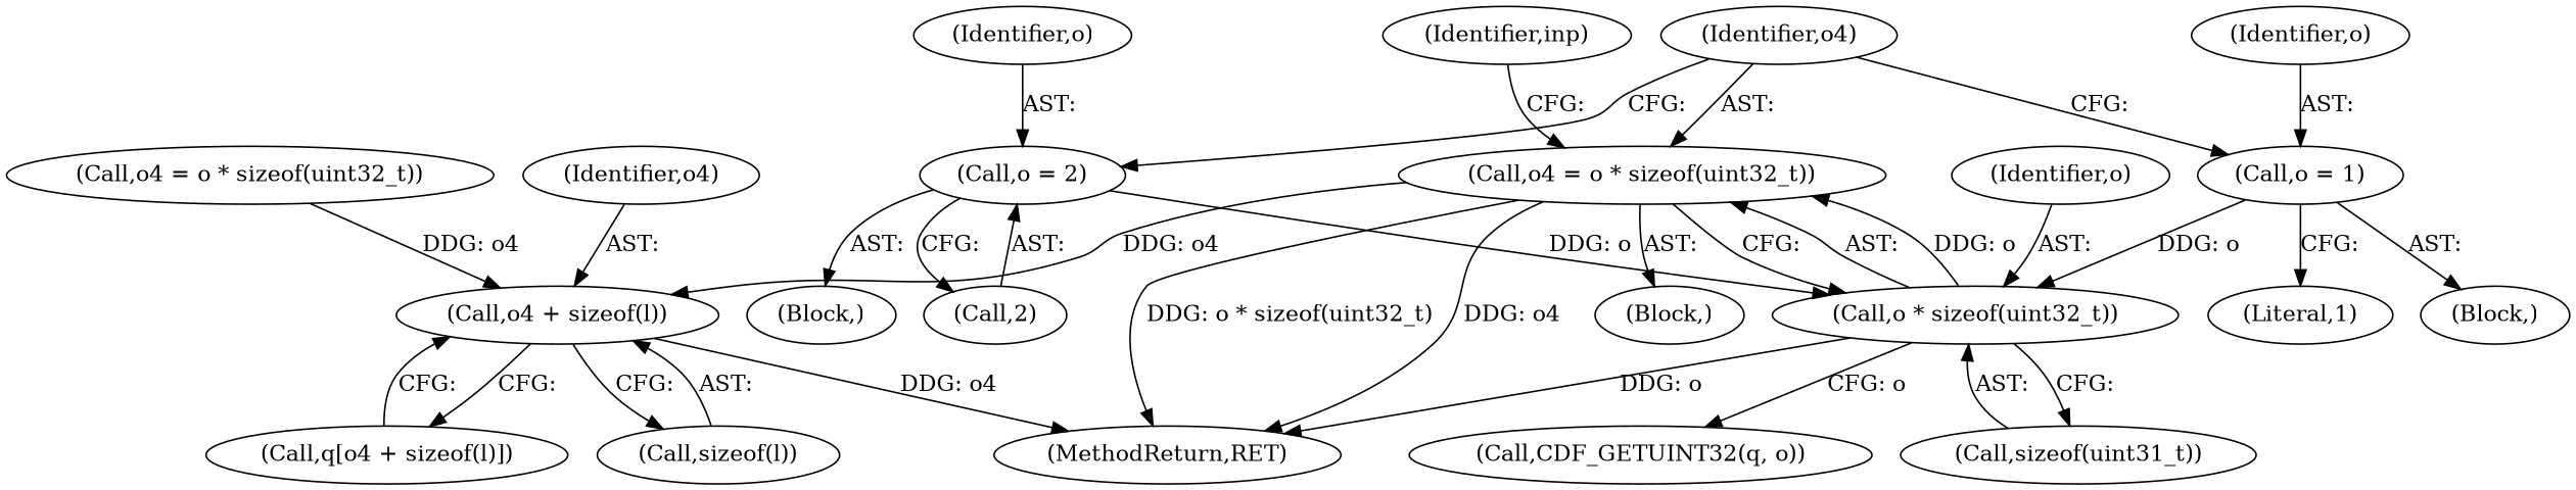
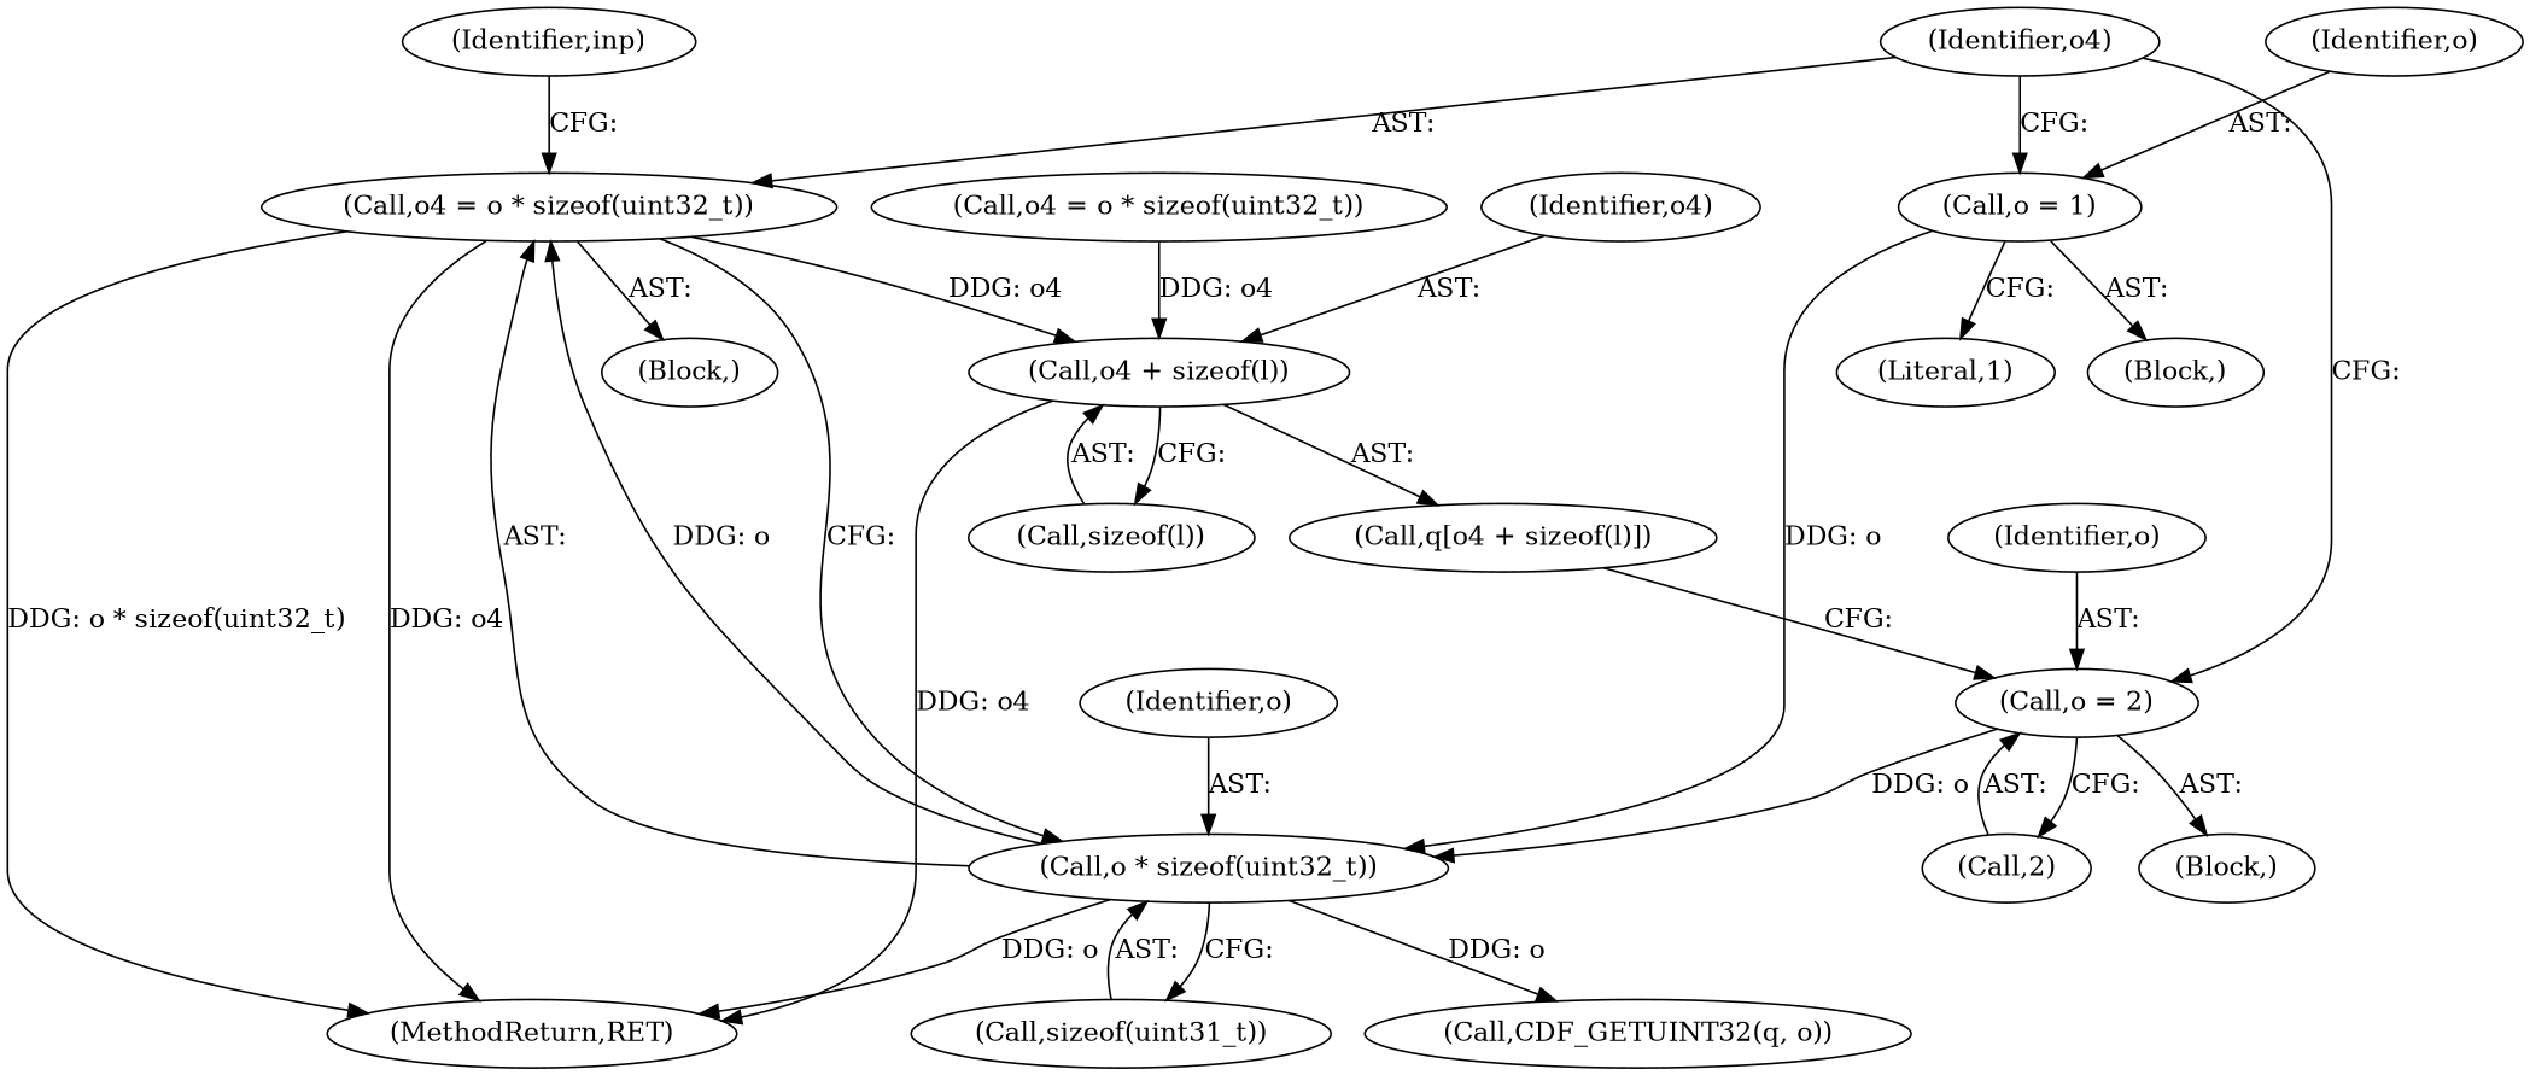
  digraph {
    n1 [label="(Call,o4 = o * sizeof(uint32_t))"]
    n2 [label="(Call,o * sizeof(uint32_t))"]
    n3 [label="(Call,o4 + sizeof(l))"]
    n4 [label="(Block,)"]
    n5 [label="(MethodReturn,RET)"]
    n6 [label="(Call,CDF_GETUINT32(q, o))"]
    n7 [label="(Call,sizeof(uint31_t))"]
    n8 [label="(Call,q[o4 + sizeof(l)])"]
    n9 [label="(Call,sizeof(l))"]
    n10 [label="(Call,o = 2)"]
    n11 [label="(Block,)"]
    n12 [label="(Call,2)"]
    n13 [label="(Call,o = 1)"]
    n14 [label="(Literal,1)"]
    n15 [label="(Block,)"]
    n16 [label="(Identifier,o)"]
    n17 [label="(Identifier,o)"]
    n18 [label="(Call,o4 = o * sizeof(uint32_t))"]
    n19 [label="(Identifier,o)"]
    n20 [label="(Identifier,inp)"]
    n21 [label="(Identifier,o4)"]
    n22 [label="(Identifier,o4)"]
    n1 -> n2 [label="CFG: "]
    n1 -> n3 [label="DDG: o4"]
    n1 -> n4 [label="AST: "]
    n1 -> n5 [label="DDG: o * sizeof(uint32_t)"]
    n1 -> n5 [label="DDG: o4"]
    n2 -> n1 [label="AST: "]
    n2 -> n1 [label="DDG: o"]
    n2 -> n5 [label="DDG: o"]
-   n2 -> n6 [label="CFG: o"]
+   n2 -> n6 [label="DDG: o"]
    n2 -> n7 [label="CFG: "]
    n3 -> n5 [label="DDG: o4"]
-   n3 -> n8 [label="CFG: "]
+   n3 -> n8 [label="AST: "]
    n3 -> n9 [label="CFG: "]
    n7 -> n2 [label="AST: "]
-   n8 -> n3 [label="CFG: "]
+   n8 -> n10 [label="CFG: "]
    n9 -> n3 [label="AST: "]
    n10 -> n2 [label="DDG: o"]
    n10 -> n11 [label="AST: "]
    n10 -> n12 [label="CFG: "]
    n12 -> n10 [label="AST: "]
    n13 -> n2 [label="DDG: o"]
    n13 -> n14 [label="CFG: "]
    n13 -> n15 [label="AST: "]
    n16 -> n13 [label="AST: "]
    n17 -> n2 [label="AST: "]
    n18 -> n3 [label="DDG: o4"]
    n19 -> n10 [label="AST: "]
    n20 -> n1 [label="CFG: "]
    n21 -> n3 [label="AST: "]
    n22 -> n1 [label="AST: "]
    n22 -> n10 [label="CFG: "]
    n22 -> n13 [label="CFG: "]
  }
